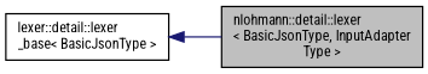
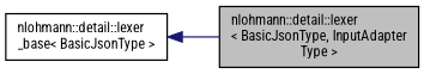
  digraph {
    rankdir=LR
    fontname="Roboto Condensed"
    node [color=black fontname="Roboto Condensed" fontsize=10 shape=record style=filled]
    n1 [fillcolor=grey75 fontcolor=black height=0.2 label="nlohmann::detail::lexer\l\< BasicJsonType, InputAdapter\lType \>" width=0.4]
-   n2 [fillcolor=white height=0.2 label="lexer::detail::lexer\l_base\< BasicJsonType \>" width=0.4]
+   n2 [fillcolor=white height=0.2 label="nlohmann::detail::lexer\l_base\< BasicJsonType \>" width=0.4]
    n2 -> n1 [color=midnightblue dir=back fontname="Roboto Condensed" fontsize=10 labelfontname=Helvetica labelfontsize=10 style=solid]
  }
